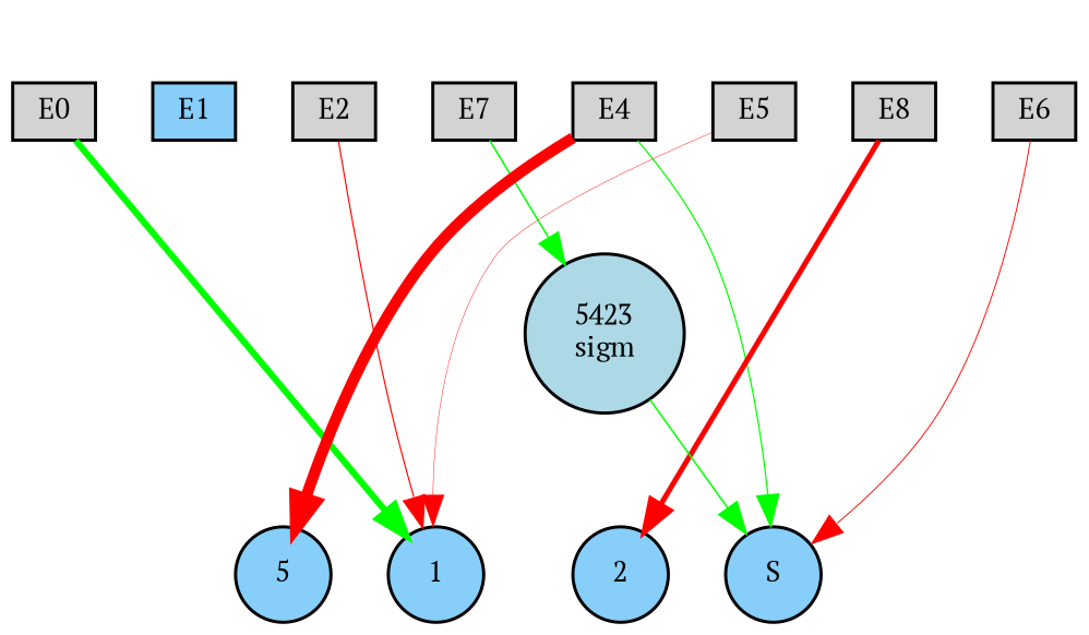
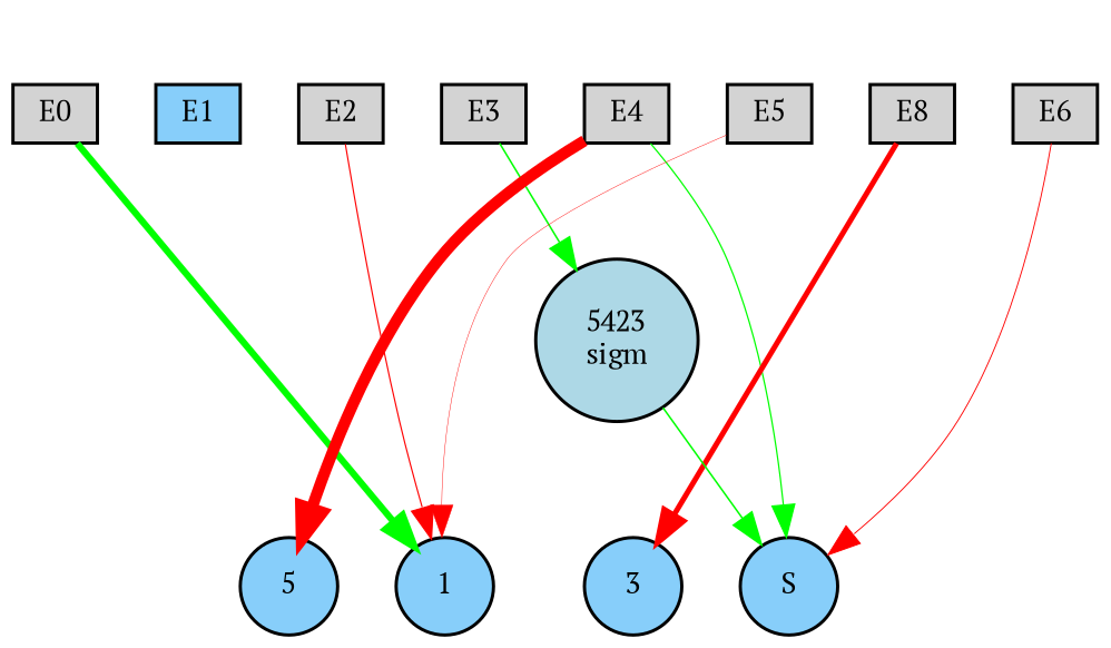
  digraph {
    fontname="PT Serif"
    node [fillcolor=lightgray fontname="PT Serif" fontsize=9 shape=box style=filled]
    edge [fontname="PT Serif" style=invis]
    E0 [height=0.2 width=0.2]
    E1 [fillcolor=lightskyblue height=0.2 width=0.2]
    E2 [height=0.2 width=0.2]
-   E3 [height=0.2 width=0.2 label=E7]
+   E3 [height=0.2 width=0.2]
    E4 [height=0.2 width=0.2]
    E5 [height=0.2 width=0.2]
    E6 [height=0.2 width=0.2]
    E8 [height=0.2 width=0.2]
    n9 [fillcolor=lightskyblue height=0.2 label=5 shape=circle width=0.2]
    1 [fillcolor=lightskyblue height=0.2 shape=circle width=0.2]
-   2 [fillcolor=lightskyblue height=0.2 shape=circle width=0.2]
+   2 [fillcolor=lightskyblue height=0.2 shape=circle width=0.2 label=3]
    S [fillcolor=lightskyblue height=0.2 shape=circle width=0.2]
    n13 [fillcolor=lightblue height=0.2 label="5423\nsigm" shape=circle width=0.2]
    subgraph sub_1 {
      rank=source
      E0
      E1
      E2
      E3
      E4
      E5
      E6
      E8
    }
    subgraph sub_2 {
      rank=sink
      n9
      1
      2
      S
    }
    E0 -> E1
    E0 -> 1 [color=green penwidth=2.06221273091401 style=solid]
    E1 -> E2
    E2 -> E3
    E2 -> 1 [color=red penwidth=0.39009049424528963 style=solid]
    E3 -> E4
    E3 -> n13 [color=green penwidth=0.5174351578513805 style=solid]
    E4 -> E5
    E4 -> n9 [color=red penwidth=3.534854558049208 style=solid]
    E4 -> S [color=green penwidth=0.41494528637691674 style=solid]
    E5 -> E6
    E5 -> 1 [color=red penwidth=0.1440170642353527 style=solid]
    E6 -> S [color=red penwidth=0.3076007714316342 style=solid]
    E8 -> 2 [color=red penwidth=1.6690525617713883 style=solid]
    n9 -> 1
    1 -> 2
    2 -> S
    n13 -> S [color=green penwidth=0.51279548183729 style=solid]
  }
